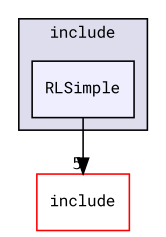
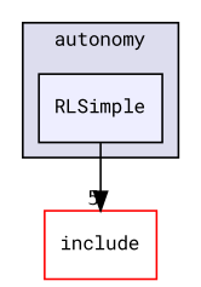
  digraph {
    compound=true
    fontname="Roboto Mono"
    node [fontname="Roboto Mono" fontsize=10 shape=box style=filled]
    n1 [fillcolor="#eeeeff" label=RLSimple pencolor=black]
    n2 [color=red fillcolor=white label=include]
    subgraph cluster_1 {
      bgcolor="#ddddee"
      fontsize=10
-     label=include
+     label=autonomy
      pencolor=black
      n1
    }
    n1 -> n2 [headlabel=5 labeldistance=1.5 labelfontname=Helvetica labelfontsize=10 fontname="Roboto Mono"]
  }
